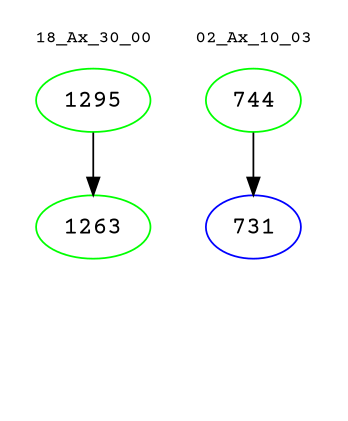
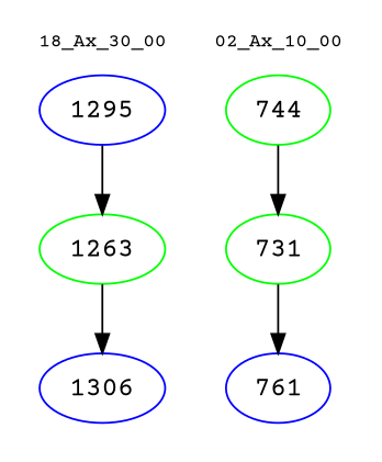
  digraph {
    fontname="Courier Prime"
    node [color=green fontname="Courier Prime"]
    edge [color=black fontname="Courier Prime"]
-   n1 [label=1295]
+   n1 [color=blue label=1295]
    n2 [label=1263]
+   n3 [color=blue label=1306]
    n4 [label=744]
-   n5 [color=blue label=731]
+   n5 [label=731]
+   n6 [color=blue label=761]
    subgraph cluster_1 {
      color=white
      fontsize=10
      label="18_Ax_30_00"
      n1
      n2
+     n3
    }
    subgraph cluster_2 {
      color=white
      fontsize=10
-     label="02_Ax_10_03"
+     label="02_Ax_10_00"
      n4
      n5
+     n6
    }
    n1 -> n2
+   n2 -> n3
    n4 -> n5
+   n5 -> n6
  }
